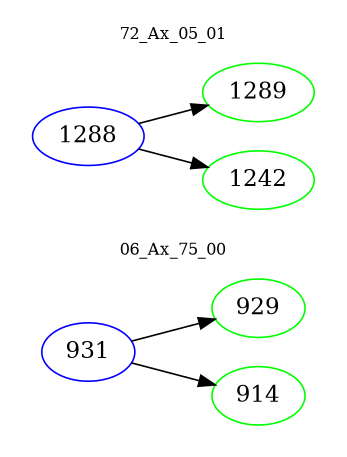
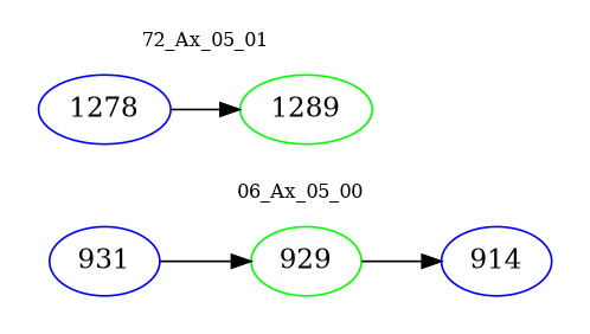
  digraph {
    rankdir=LR
    node [color=green]
    edge [color=black]
    n1 [color=blue label=931]
-   n2 [label=914]
+   n2 [color=blue label=914]
    n3 [label=929]
-   n4 [color=blue label=1288]
-   n5 [label=1242]
+   n4 [color=blue label=1278]
    n6 [label=1289]
    subgraph cluster_1 {
      color=white
      fontsize=10
-     label="06_Ax_75_00"
+     label="06_Ax_05_00"
      n1
      n2
      n3
    }
    subgraph cluster_2 {
      color=white
      fontsize=10
      label="72_Ax_05_01"
      n4
-     n5
      n6
    }
-   n1 -> n2
+   n3 -> n2
    n1 -> n3
-   n4 -> n5
    n4 -> n6
  }
